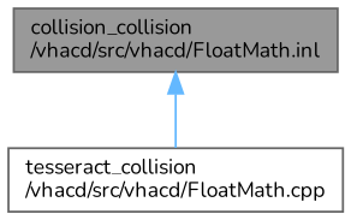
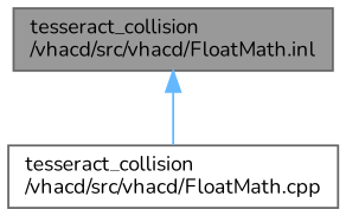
  digraph {
    fontname=Nunito
    node [fontname=Nunito fontsize=10 shape=box style=filled]
-   n1 [color=gray40 fillcolor=grey60 fontcolor=black height=0.2 label="collision_collision\l/vhacd/src/vhacd/FloatMath.inl" width=0.4]
+   n1 [color=gray40 fillcolor=grey60 fontcolor=black height=0.2 label="tesseract_collision\l/vhacd/src/vhacd/FloatMath.inl" width=0.4]
    n2 [color=grey40 fillcolor=white height=0.2 label="tesseract_collision\l/vhacd/src/vhacd/FloatMath.cpp" width=0.4]
    n1 -> n2 [color=steelblue1 dir=back fontname=Nunito fontsize=10 labelfontname=Helvetica labelfontsize=10 style=solid]
  }
